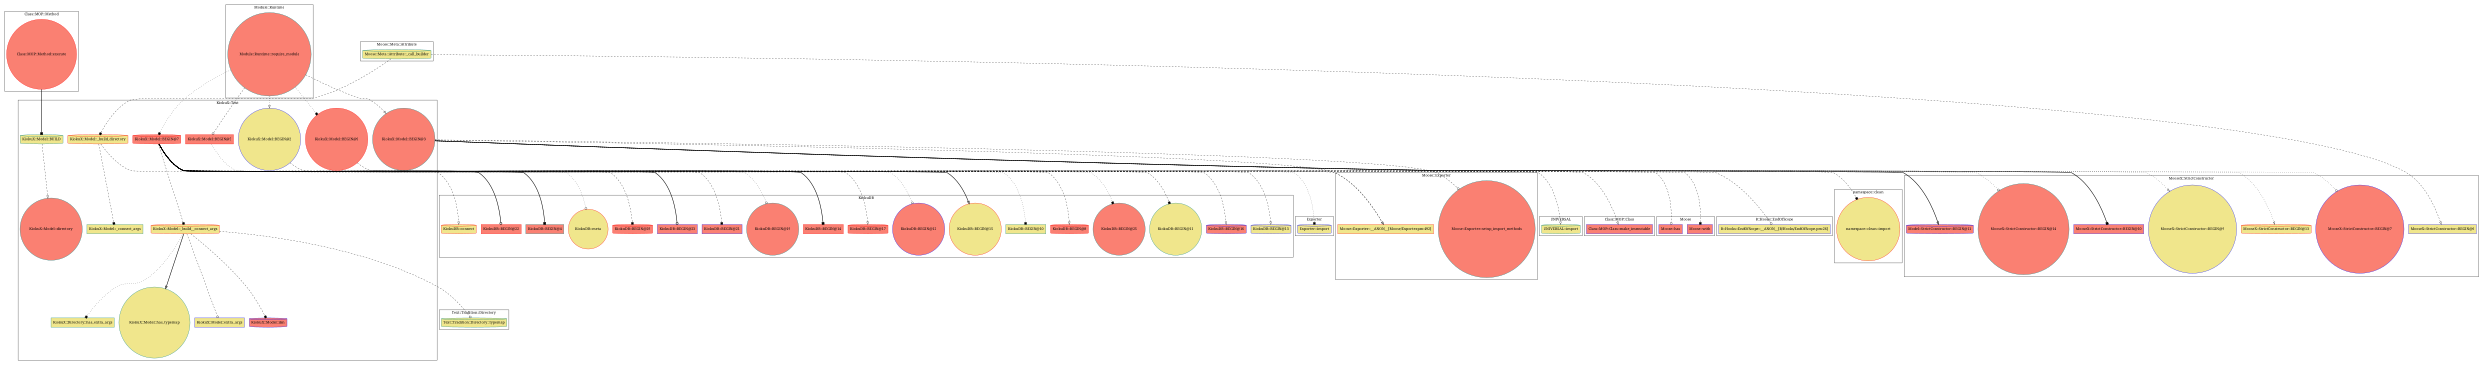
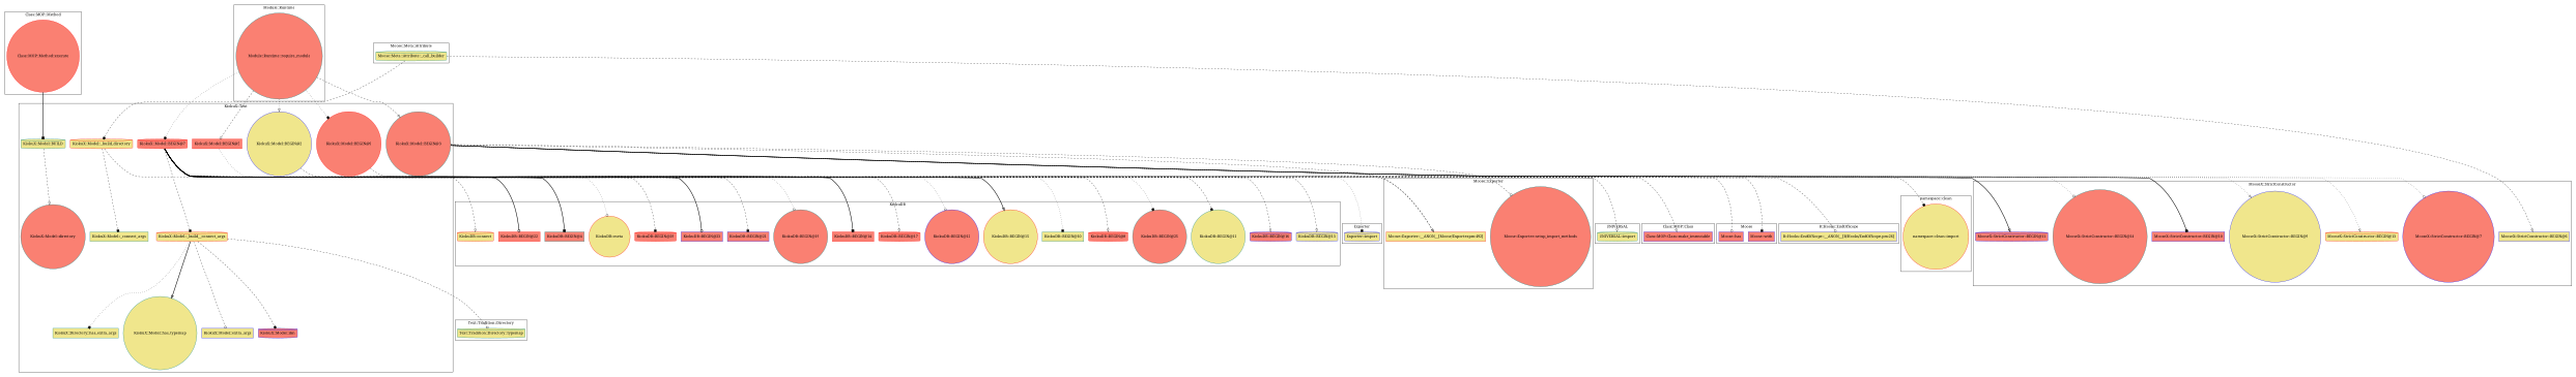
  digraph {
    fontname="Noto Serif"
    node [color=blue fillcolor=salmon fontname="Noto Serif" shape=circle style=filled]
    edge [arrowhead=box fontname="Noto Serif" style=dashed]
    "KiokuX::Model::_build_directory" [color=red fillcolor=khaki shape=cylinder]
    "KiokuX::Model::BEGIN@5" [color=red shape=box]
    "KiokuX::Model::BEGIN@2" [fillcolor=khaki]
    "KiokuX::Model::_build__connect_args" [color=red fillcolor=khaki shape=cylinder]
    "KiokuX::Model::extra_args" [fillcolor=khaki shape=box]
    "KiokuX::Model::dsn" [shape=cylinder]
    "KiokuX::Model::BEGIN@3" [color=teal]
    n8 [color=teal fillcolor=khaki label="KiokuX::Directory::has_extra_args" shape=box]
    "KiokuX::Model::_connect_args" [color=teal fillcolor=khaki shape=box]
    "KiokuX::Model::BEGIN@7" [color=red shape=cylinder]
    "KiokuX::Model::directory" [color=teal]
    "KiokuX::Model::BEGIN@9" [color=red]
    "KiokuX::Model::BUILD" [color=teal fillcolor=khaki shape=cylinder]
    "KiokuX::Model::has_typemap" [color=teal fillcolor=khaki]
    "Class::MOP::Method::execute" [color=red]
    "UNIVERSAL::import" [color=teal fillcolor=khaki shape=cylinder]
    "namespace::clean::import" [color=red fillcolor=khaki]
    "MooseX::StrictConstructor::BEGIN@14" [color=teal]
-   "MooseX::StrictConstructor::BEGIN@11" [shape=cylinder label="Model::StrictConstructor::BEGIN@11"]
+   "MooseX::StrictConstructor::BEGIN@11" [shape=cylinder]
    "MooseX::StrictConstructor::BEGIN@7"
    "MooseX::StrictConstructor::BEGIN@13" [color=red fillcolor=khaki shape=cylinder]
    "MooseX::StrictConstructor::BEGIN@9" [fillcolor=khaki]
    "MooseX::StrictConstructor::BEGIN@10" [shape=box]
    "MooseX::StrictConstructor::BEGIN@6" [fillcolor=khaki shape=box]
    "Class::MOP::Class::make_immutable" [shape=box]
    "Moose::with" [shape=box]
    "Moose::has" [shape=box]
    "Module::Runtime::require_module" [color=teal]
    "Exporter::import" [fillcolor=khaki shape=cylinder]
    "Moose::Meta::Attribute::_call_builder" [color=teal fillcolor=khaki shape=cylinder]
    "Text::Tradition::Directory::typemap" [color=teal fillcolor=khaki shape=cylinder]
    "KiokuDB::BEGIN@12"
    "KiokuDB::BEGIN@17" [color=red shape=cylinder]
    "KiokuDB::BEGIN@14" [color=red shape=box]
    "KiokuDB::BEGIN@19" [color=teal]
    "KiokuDB::BEGIN@21" [shape=box]
    "KiokuDB::BEGIN@23" [shape=box]
    "KiokuDB::BEGIN@29" [color=red shape=cylinder]
    "KiokuDB::meta" [color=red fillcolor=khaki]
    "KiokuDB::BEGIN@4" [color=teal shape=box]
    "KiokuDB::BEGIN@22" [color=red shape=box]
    "KiokuDB::BEGIN@13" [fillcolor=khaki shape=cylinder]
    "KiokuDB::BEGIN@16" [shape=cylinder]
    "KiokuDB::BEGIN@11" [color=teal fillcolor=khaki]
    "KiokuDB::connect" [color=red fillcolor=khaki shape=cylinder]
    "KiokuDB::BEGIN@25" [color=teal]
    "KiokuDB::BEGIN@8" [color=red shape=cylinder]
    "KiokuDB::BEGIN@10" [color=teal fillcolor=khaki shape=box]
    "KiokuDB::BEGIN@15" [color=red fillcolor=khaki]
    "Moose::Exporter::__ANON__[Moose/Exporter.pm:492]" [color=red fillcolor=khaki shape=box]
    "Moose::Exporter::setup_import_methods" [color=teal]
    "B::Hooks::EndOfScope::__ANON__[B/Hooks/EndOfScope.pm:26]" [fillcolor=khaki shape=box]
    subgraph cluster_1 {
      label="KiokuX::Text"
      "KiokuX::Model::_build_directory"
      "KiokuX::Model::BEGIN@5"
      "KiokuX::Model::BEGIN@2"
      "KiokuX::Model::_build__connect_args"
      "KiokuX::Model::extra_args"
      "KiokuX::Model::dsn"
      "KiokuX::Model::BEGIN@3"
      n8
      "KiokuX::Model::_connect_args"
      "KiokuX::Model::BEGIN@7"
      "KiokuX::Model::directory"
      "KiokuX::Model::BEGIN@9"
      "KiokuX::Model::BUILD"
      "KiokuX::Model::has_typemap"
    }
    subgraph cluster_2 {
      label="Class::MOP::Method"
      "Class::MOP::Method::execute"
    }
    subgraph cluster_3 {
      label=UNIVERSAL
      "UNIVERSAL::import"
    }
    subgraph cluster_4 {
      label="namespace::clean"
      "namespace::clean::import"
    }
    subgraph cluster_5 {
      label="MooseX::StrictConstructor"
      "MooseX::StrictConstructor::BEGIN@14"
      "MooseX::StrictConstructor::BEGIN@11"
      "MooseX::StrictConstructor::BEGIN@7"
      "MooseX::StrictConstructor::BEGIN@13"
      "MooseX::StrictConstructor::BEGIN@9"
      "MooseX::StrictConstructor::BEGIN@10"
      "MooseX::StrictConstructor::BEGIN@6"
    }
    subgraph cluster_6 {
      label="Class::MOP::Class"
      "Class::MOP::Class::make_immutable"
    }
    subgraph cluster_7 {
      label=Moose
      "Moose::with"
      "Moose::has"
    }
    subgraph cluster_8 {
      label="Module::Runtime"
      "Module::Runtime::require_module"
    }
    subgraph cluster_9 {
      label=Exporter
      "Exporter::import"
    }
    subgraph cluster_10 {
      label="Moose::Meta::Attribute"
      "Moose::Meta::Attribute::_call_builder"
    }
    subgraph cluster_11 {
      label="Text::Tradition::Directory"
      "Text::Tradition::Directory::typemap"
    }
    subgraph cluster_12 {
      label=KiokuDB
      "KiokuDB::BEGIN@12"
      "KiokuDB::BEGIN@17"
      "KiokuDB::BEGIN@14"
      "KiokuDB::BEGIN@19"
      "KiokuDB::BEGIN@21"
      "KiokuDB::BEGIN@23"
      "KiokuDB::BEGIN@29"
      "KiokuDB::meta"
      "KiokuDB::BEGIN@4"
      "KiokuDB::BEGIN@22"
      "KiokuDB::BEGIN@13"
      "KiokuDB::BEGIN@16"
      "KiokuDB::BEGIN@11"
      "KiokuDB::connect"
      "KiokuDB::BEGIN@25"
      "KiokuDB::BEGIN@8"
      "KiokuDB::BEGIN@10"
      "KiokuDB::BEGIN@15"
    }
    subgraph cluster_13 {
      label="Moose::Exporter"
      "Moose::Exporter::__ANON__[Moose/Exporter.pm:492]"
      "Moose::Exporter::setup_import_methods"
    }
    subgraph cluster_14 {
      label="B::Hooks::EndOfScope"
      "B::Hooks::EndOfScope::__ANON__[B/Hooks/EndOfScope.pm:26]"
    }
    "KiokuX::Model::_build_directory" -> "KiokuX::Model::_connect_args"
    "KiokuX::Model::_build_directory" -> "KiokuDB::connect" [arrowhead=onormal]
    "KiokuX::Model::BEGIN@5" -> "Exporter::import" [style=dotted]
    "KiokuX::Model::BEGIN@2" -> "Moose::Exporter::__ANON__[Moose/Exporter.pm:492]" [arrowhead=onormal]
    "KiokuX::Model::_build__connect_args" -> "KiokuX::Model::extra_args" [arrowhead=odot]
    "KiokuX::Model::_build__connect_args" -> "KiokuX::Model::dsn"
    "KiokuX::Model::_build__connect_args" -> n8 [style=dotted]
    "KiokuX::Model::_build__connect_args" -> "KiokuX::Model::has_typemap" [arrowhead=onormal style=bold]
    "KiokuX::Model::_build__connect_args" -> "Text::Tradition::Directory::typemap" [arrowhead=odot]
    "KiokuX::Model::BEGIN@3" -> "MooseX::StrictConstructor::BEGIN@14" [arrowhead=odot style=dotted]
    "KiokuX::Model::BEGIN@3" -> "MooseX::StrictConstructor::BEGIN@11" [arrowhead=onormal style=bold]
    "KiokuX::Model::BEGIN@3" -> "MooseX::StrictConstructor::BEGIN@7" [arrowhead=odot style=dotted]
    "KiokuX::Model::BEGIN@3" -> "MooseX::StrictConstructor::BEGIN@13" [arrowhead=onormal style=dotted]
    "KiokuX::Model::BEGIN@3" -> "MooseX::StrictConstructor::BEGIN@9" [arrowhead=onormal style=dotted]
    "KiokuX::Model::BEGIN@3" -> "MooseX::StrictConstructor::BEGIN@10" [style=bold]
    "KiokuX::Model::BEGIN@3" -> "Moose::Exporter::__ANON__[Moose/Exporter.pm:492]" [arrowhead=onormal]
    "KiokuX::Model::BEGIN@3" -> "Moose::Exporter::setup_import_methods" [arrowhead=odot]
    "KiokuX::Model::BEGIN@7" -> "KiokuX::Model::_build__connect_args"
    "KiokuX::Model::BEGIN@7" -> "UNIVERSAL::import" [arrowhead=onormal]
    "KiokuX::Model::BEGIN@7" -> "Class::MOP::Class::make_immutable" [arrowhead=onormal]
    "KiokuX::Model::BEGIN@7" -> "Moose::with"
    "KiokuX::Model::BEGIN@7" -> "Moose::has" [arrowhead=odot]
    "KiokuX::Model::BEGIN@7" -> "KiokuDB::BEGIN@12" [arrowhead=odot style=dotted]
    "KiokuX::Model::BEGIN@7" -> "KiokuDB::BEGIN@17" [arrowhead=onormal]
    "KiokuX::Model::BEGIN@7" -> "KiokuDB::BEGIN@14" [style=bold]
    "KiokuX::Model::BEGIN@7" -> "KiokuDB::BEGIN@19" [arrowhead=odot style=dotted]
    "KiokuX::Model::BEGIN@7" -> "KiokuDB::BEGIN@21"
    "KiokuX::Model::BEGIN@7" -> "KiokuDB::BEGIN@23" [arrowhead=odot style=bold]
    "KiokuX::Model::BEGIN@7" -> "KiokuDB::BEGIN@29"
    "KiokuX::Model::BEGIN@7" -> "KiokuDB::meta" [arrowhead=odot style=dotted]
    "KiokuX::Model::BEGIN@7" -> "KiokuDB::BEGIN@4" [style=bold]
    "KiokuX::Model::BEGIN@7" -> "KiokuDB::BEGIN@22" [arrowhead=odot style=bold]
    "KiokuX::Model::BEGIN@7" -> "KiokuDB::BEGIN@13" [arrowhead=onormal]
    "KiokuX::Model::BEGIN@7" -> "KiokuDB::BEGIN@16" [arrowhead=onormal]
    "KiokuX::Model::BEGIN@7" -> "KiokuDB::BEGIN@11"
    "KiokuX::Model::BEGIN@7" -> "KiokuDB::BEGIN@25" [style=dotted]
    "KiokuX::Model::BEGIN@7" -> "KiokuDB::BEGIN@8" [arrowhead=onormal]
    "KiokuX::Model::BEGIN@7" -> "KiokuDB::BEGIN@10" [style=dotted]
    "KiokuX::Model::BEGIN@7" -> "KiokuDB::BEGIN@15" [arrowhead=onormal style=bold]
    "KiokuX::Model::BEGIN@7" -> "B::Hooks::EndOfScope::__ANON__[B/Hooks/EndOfScope.pm:26]" [arrowhead=odot]
    "KiokuX::Model::BEGIN@9" -> "namespace::clean::import"
    "KiokuX::Model::BUILD" -> "KiokuX::Model::directory" [arrowhead=onormal]
    "Class::MOP::Method::execute" -> "KiokuX::Model::BUILD" [style=bold]
    "Module::Runtime::require_module" -> "KiokuX::Model::BEGIN@5" [arrowhead=odot]
    "Module::Runtime::require_module" -> "KiokuX::Model::BEGIN@2" [arrowhead=onormal style=dotted]
    "Module::Runtime::require_module" -> "KiokuX::Model::BEGIN@3" [arrowhead=onormal]
    "Module::Runtime::require_module" -> "KiokuX::Model::BEGIN@7" [style=dotted]
    "Module::Runtime::require_module" -> "KiokuX::Model::BEGIN@9" [style=dotted]
    "Moose::Meta::Attribute::_call_builder" -> "KiokuX::Model::_build_directory"
    "Moose::Meta::Attribute::_call_builder" -> "MooseX::StrictConstructor::BEGIN@6" [arrowhead=onormal]
  }
